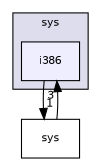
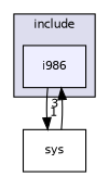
  digraph {
    compound=true
    node [fontname=Helvetica fontsize=10 shape=box]
    edge [labeldistance=1.5 labelfontname=Helvetica labelfontsize=10]
-   n1 [fillcolor="#eeeeff" label=i386 pencolor=black style=filled]
+   n1 [fillcolor="#eeeeff" label=i986 pencolor=black style=filled]
    n2 [label=sys]
    subgraph cluster_1 {
      bgcolor="#ddddee"
      fontname=Helvetica
      fontsize=10
-     label=sys
+     label=include
      pencolor=black
      n1
    }
    n1 -> n2 [headlabel=1]
    n2 -> n1 [headlabel=3]
  }
